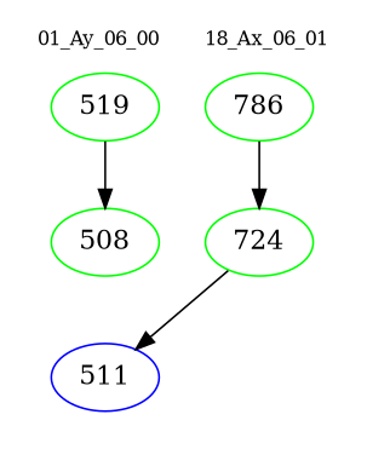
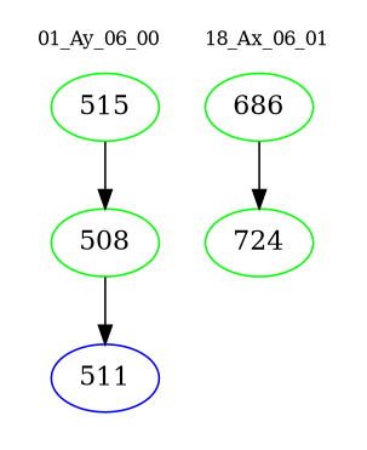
  digraph {
    node [color=green]
    edge [color=black]
-   n1 [label=519]
+   n1 [label=515]
    n2 [label=508]
    n3 [color=blue label=511]
-   n4 [label=786]
+   n4 [label=686]
    n5 [label=724]
    subgraph cluster_1 {
      color=white
      fontsize=10
      label="01_Ay_06_00"
      n1
      n2
      n3
    }
    subgraph cluster_2 {
      color=white
      fontsize=10
      label="18_Ax_06_01"
      n4
      n5
    }
    n1 -> n2
-   n5 -> n3
+   n2 -> n3
    n4 -> n5
  }
